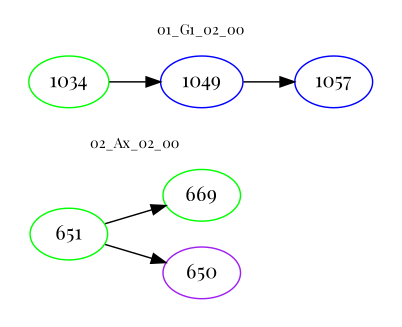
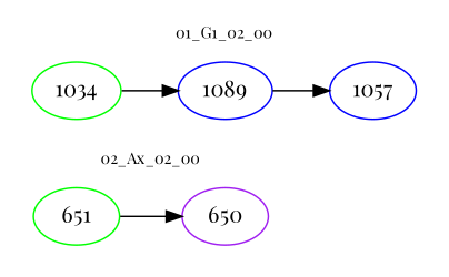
  digraph {
    fontname="Playfair Display"
    rankdir=LR
    node [color=green fontname="Playfair Display"]
    edge [color=black fontname="Playfair Display"]
    n1 [label=651]
    n2 [color=purple label=650]
-   n3 [label=669]
-   n4 [color=blue label=1049]
+   n4 [color=blue label=1089]
    n5 [label=1034]
    n6 [color=blue label=1057]
    subgraph cluster_1 {
      color=white
      fontsize=10
      label="02_Ax_02_00"
      n1
      n2
-     n3
    }
    subgraph cluster_2 {
      color=white
      fontsize=10
      label="01_G1_02_00"
      n4
      n5
      n6
    }
    n1 -> n2
-   n1 -> n3
    n4 -> n6
    n5 -> n4
  }
